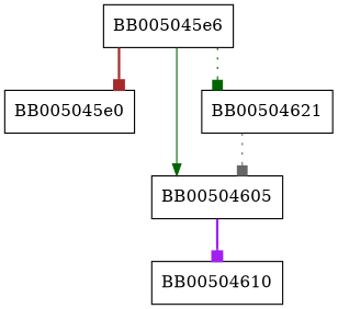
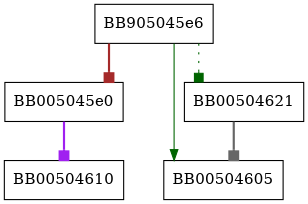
  digraph {
    splines=ortho
    node [shape=box]
    edge [arrowhead=box color=darkgreen style=bold]
    BB005045e0
    BB00504610
-   BB005045e6
+   BB005045e6 [label=BB905045e6]
    BB00504605
    n5 [label=BB00504621]
-   BB00504605 -> BB00504610 [color=purple]
+   BB005045e0 -> BB00504610 [color=purple]
    BB005045e6 -> BB005045e0 [color=brown]
    BB005045e6 -> BB00504605 [arrowhead=normal style=solid]
    BB005045e6 -> n5 [style=dotted]
-   n5 -> BB00504605 [color=gray40 style=dotted]
+   n5 -> BB00504605 [color=gray40]
  }
